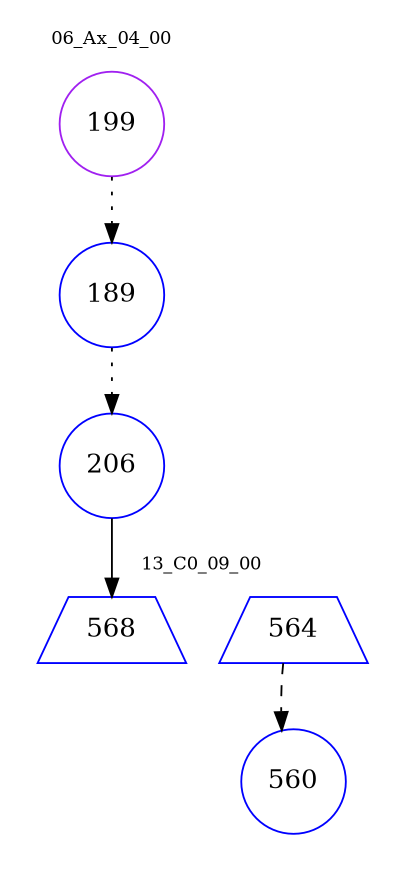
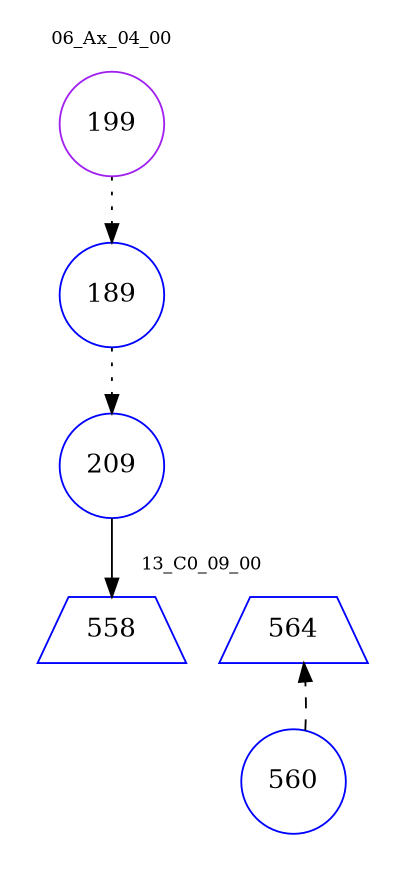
  digraph {
    node [color=blue shape=circle]
    edge [color=black style=dotted]
    n1 [color=purple label=199]
    n2 [label=189]
-   n3 [label=206]
+   n3 [label=209]
    n4 [label=564 shape=trapezium]
    n5 [label=560]
-   n6 [label=568 shape=trapezium]
+   n6 [label=558 shape=trapezium]
    subgraph cluster_1 {
      color=white
      fontsize=10
      label="06_Ax_04_00"
      n1
      n2
      n3
    }
    subgraph cluster_2 {
      color=white
      fontsize=10
      label="13_C0_09_00"
      n4
      n5
      n6
    }
    n1 -> n2
    n2 -> n3
    n3 -> n6 [style=solid]
-   n4 -> n5 [style=dashed]
+   n5 -> n4 [style=dashed]
  }
